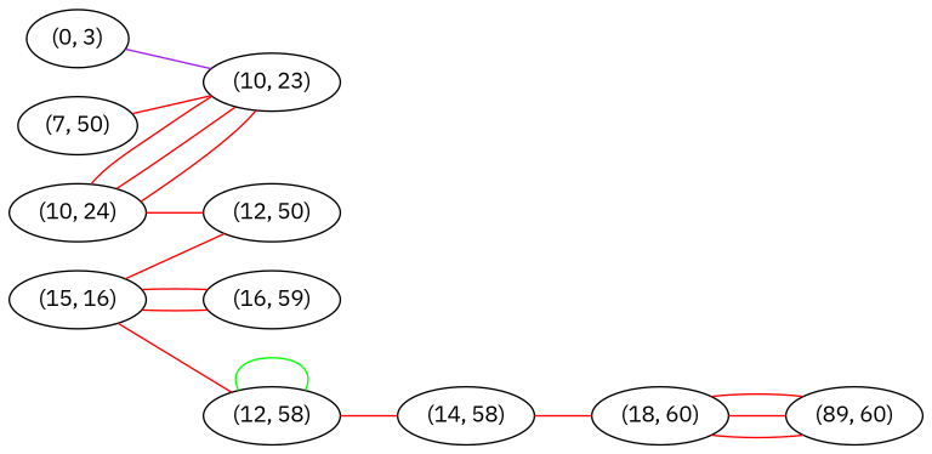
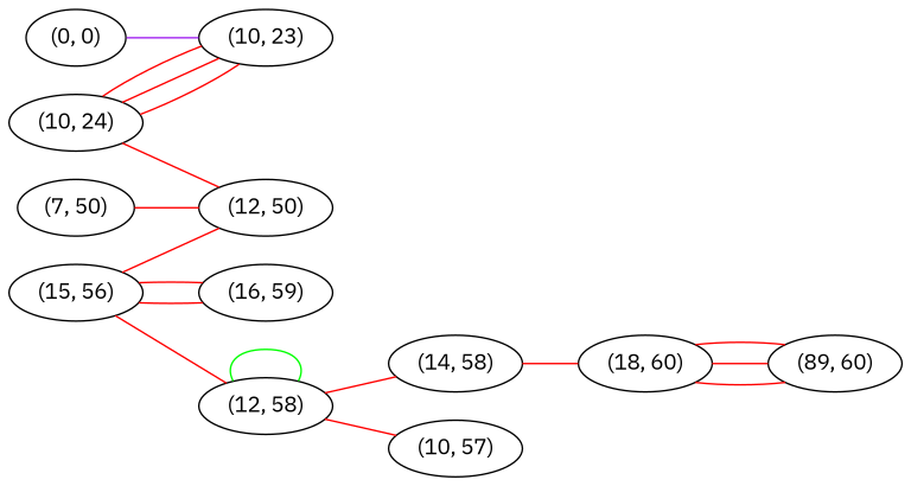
  graph {
    fontname="IBM Plex Sans"
    rankdir=LR
    node [fontname="IBM Plex Sans"]
    edge [color=red fontname="IBM Plex Sans" weight=1]
-   "(0, 0)" [label="(0, 3)"]
+   "(0, 0)"
    "(10, 23)"
-   "(15, 56)" [label="(15, 16)"]
+   "(15, 56)"
    "(12, 50)"
    n5 [label="(16, 59)"]
    "(12, 58)"
    "(14, 58)"
    "(18, 60)"
    "(10, 24)"
+   "(10, 57)"
    "(7, 50)"
    n12 [label="(89, 60)"]
    "(0, 0)" -- "(10, 23)" [color=purple weight=4]
    "(15, 56)" -- "(12, 50)"
    "(15, 56)" -- n5
    "(15, 56)" -- n5
    "(15, 56)" -- "(12, 58)"
    "(12, 58)" -- "(12, 58)" [color=green weight=2]
    "(12, 58)" -- "(14, 58)"
+   "(12, 58)" -- "(10, 57)"
    "(14, 58)" -- "(18, 60)"
    "(18, 60)" -- n12
    "(18, 60)" -- n12
    "(18, 60)" -- n12
    "(10, 24)" -- "(10, 23)"
    "(10, 24)" -- "(10, 23)"
    "(10, 24)" -- "(10, 23)"
    "(10, 24)" -- "(12, 50)"
-   "(7, 50)" -- "(10, 23)"
+   "(7, 50)" -- "(12, 50)"
  }
